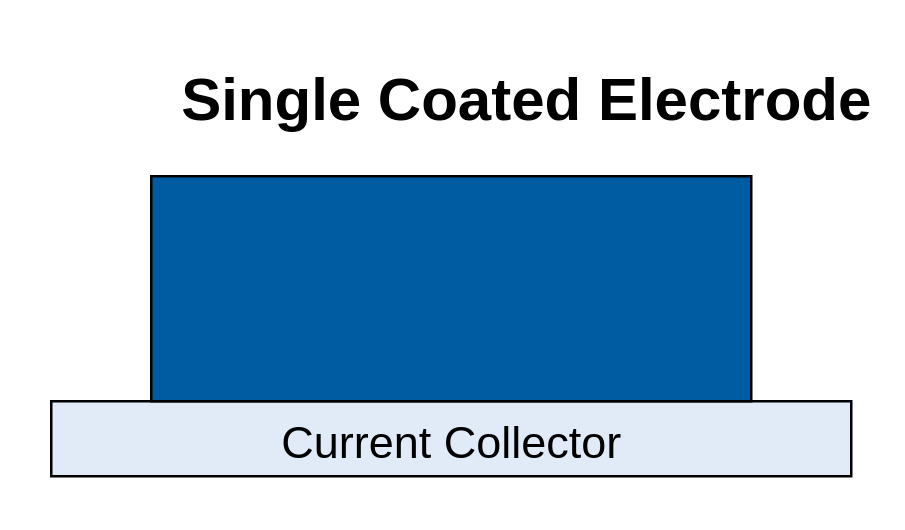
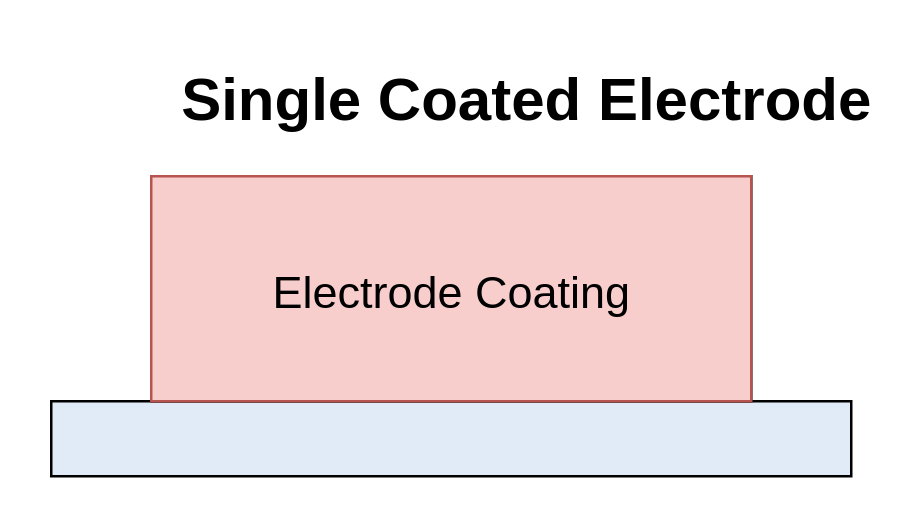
  <mxCell id="0" />
  <mxCell id="1" parent="0" />
  <mxCell id="2" value="" style="rounded=0;whiteSpace=wrap;html=1;fillColor=#E1EBF8;" parent="1" vertex="1"><mxGeometry x="20" y="160" width="320" height="30" as="geometry" /></mxCell>
  <mxCell id="3" value="" style="rounded=0;whiteSpace=wrap;html=1;fillColor=#005CA2;" parent="1" vertex="1"><mxGeometry x="60" y="70" width="240" height="90" as="geometry" /></mxCell>
  <mxCell id="4" value="Single Coated Electrode" style="text;strokeColor=none;fillColor=none;html=1;fontSize=24;fontStyle=1;verticalAlign=middle;align=center;" parent="1" vertex="1"><mxGeometry x="160" y="20" width="100" height="40" as="geometry" /></mxCell>
- <mxCell id="5" value="&lt;span style=&quot;font-weight: normal;&quot;&gt;&lt;font style=&quot;font-size: 18px;&quot;&gt;Current Collector&lt;br&gt;&lt;/font&gt;&lt;/span&gt;" style="text;strokeColor=none;fillColor=none;html=1;fontSize=24;fontStyle=1;verticalAlign=middle;align=center;" parent="1" vertex="1"><mxGeometry x="20" y="160" width="320" height="30" as="geometry" /></mxCell>
+ <mxCell id="6" value="&lt;span style=&quot;font-weight: normal;&quot;&gt;&lt;font style=&quot;font-size: 18px; color: rgb(0, 0, 0);&quot;&gt;Electrode Coating&lt;/font&gt;&lt;/span&gt;" style="text;strokeColor=#b85450;fillColor=#f8cecc;html=1;fontSize=24;fontStyle=1;verticalAlign=middle;align=center;" parent="1" vertex="1"><mxGeometry x="60" y="70" width="240" height="90" as="geometry" /></mxCell>
